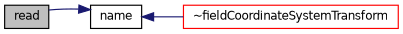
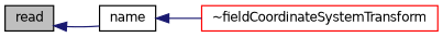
  digraph {
    rankdir=LR
    node [color=black fontname=Helvetica fontsize=10 shape=record]
    edge [color=midnightblue dir=back fontname=Helvetica fontsize=10 labelfontname=Helvetica labelfontsize=10 style=solid]
    n1 [fillcolor=grey75 fontcolor=black height=0.2 label=read style=filled width=0.4]
    n2 [height=0.2 label=name width=0.4]
    n3 [color=red height=0.2 label="~fieldCoordinateSystemTransform" width=0.4]
-   n2 -> n1
+   n1 -> n2
    n2 -> n3
  }
